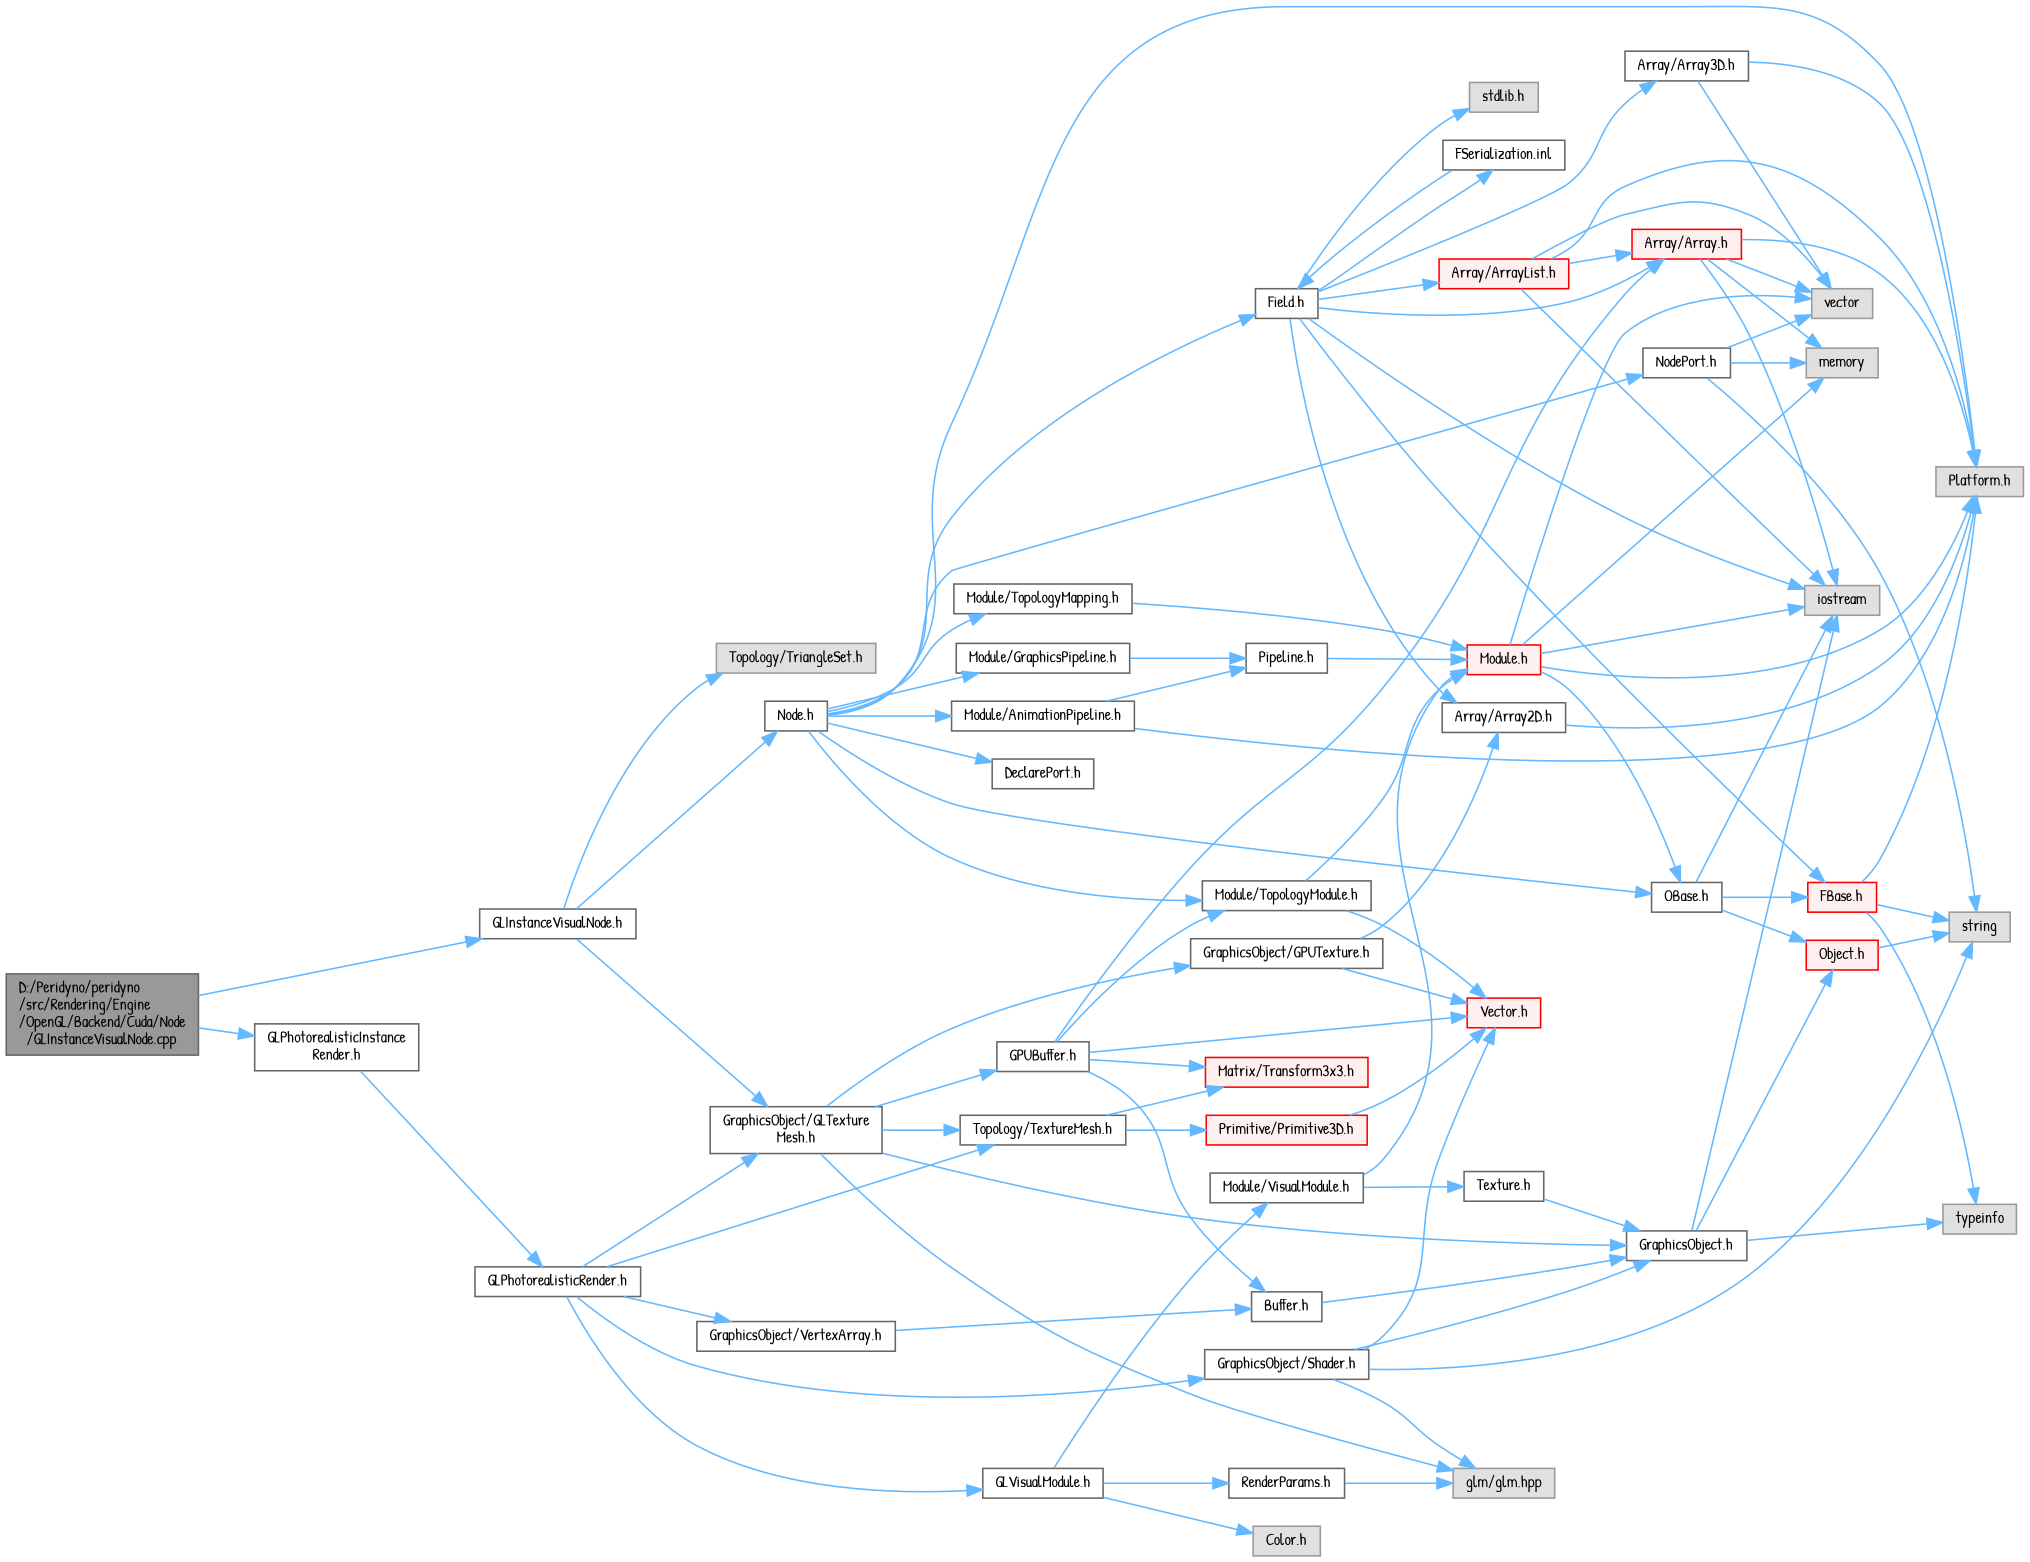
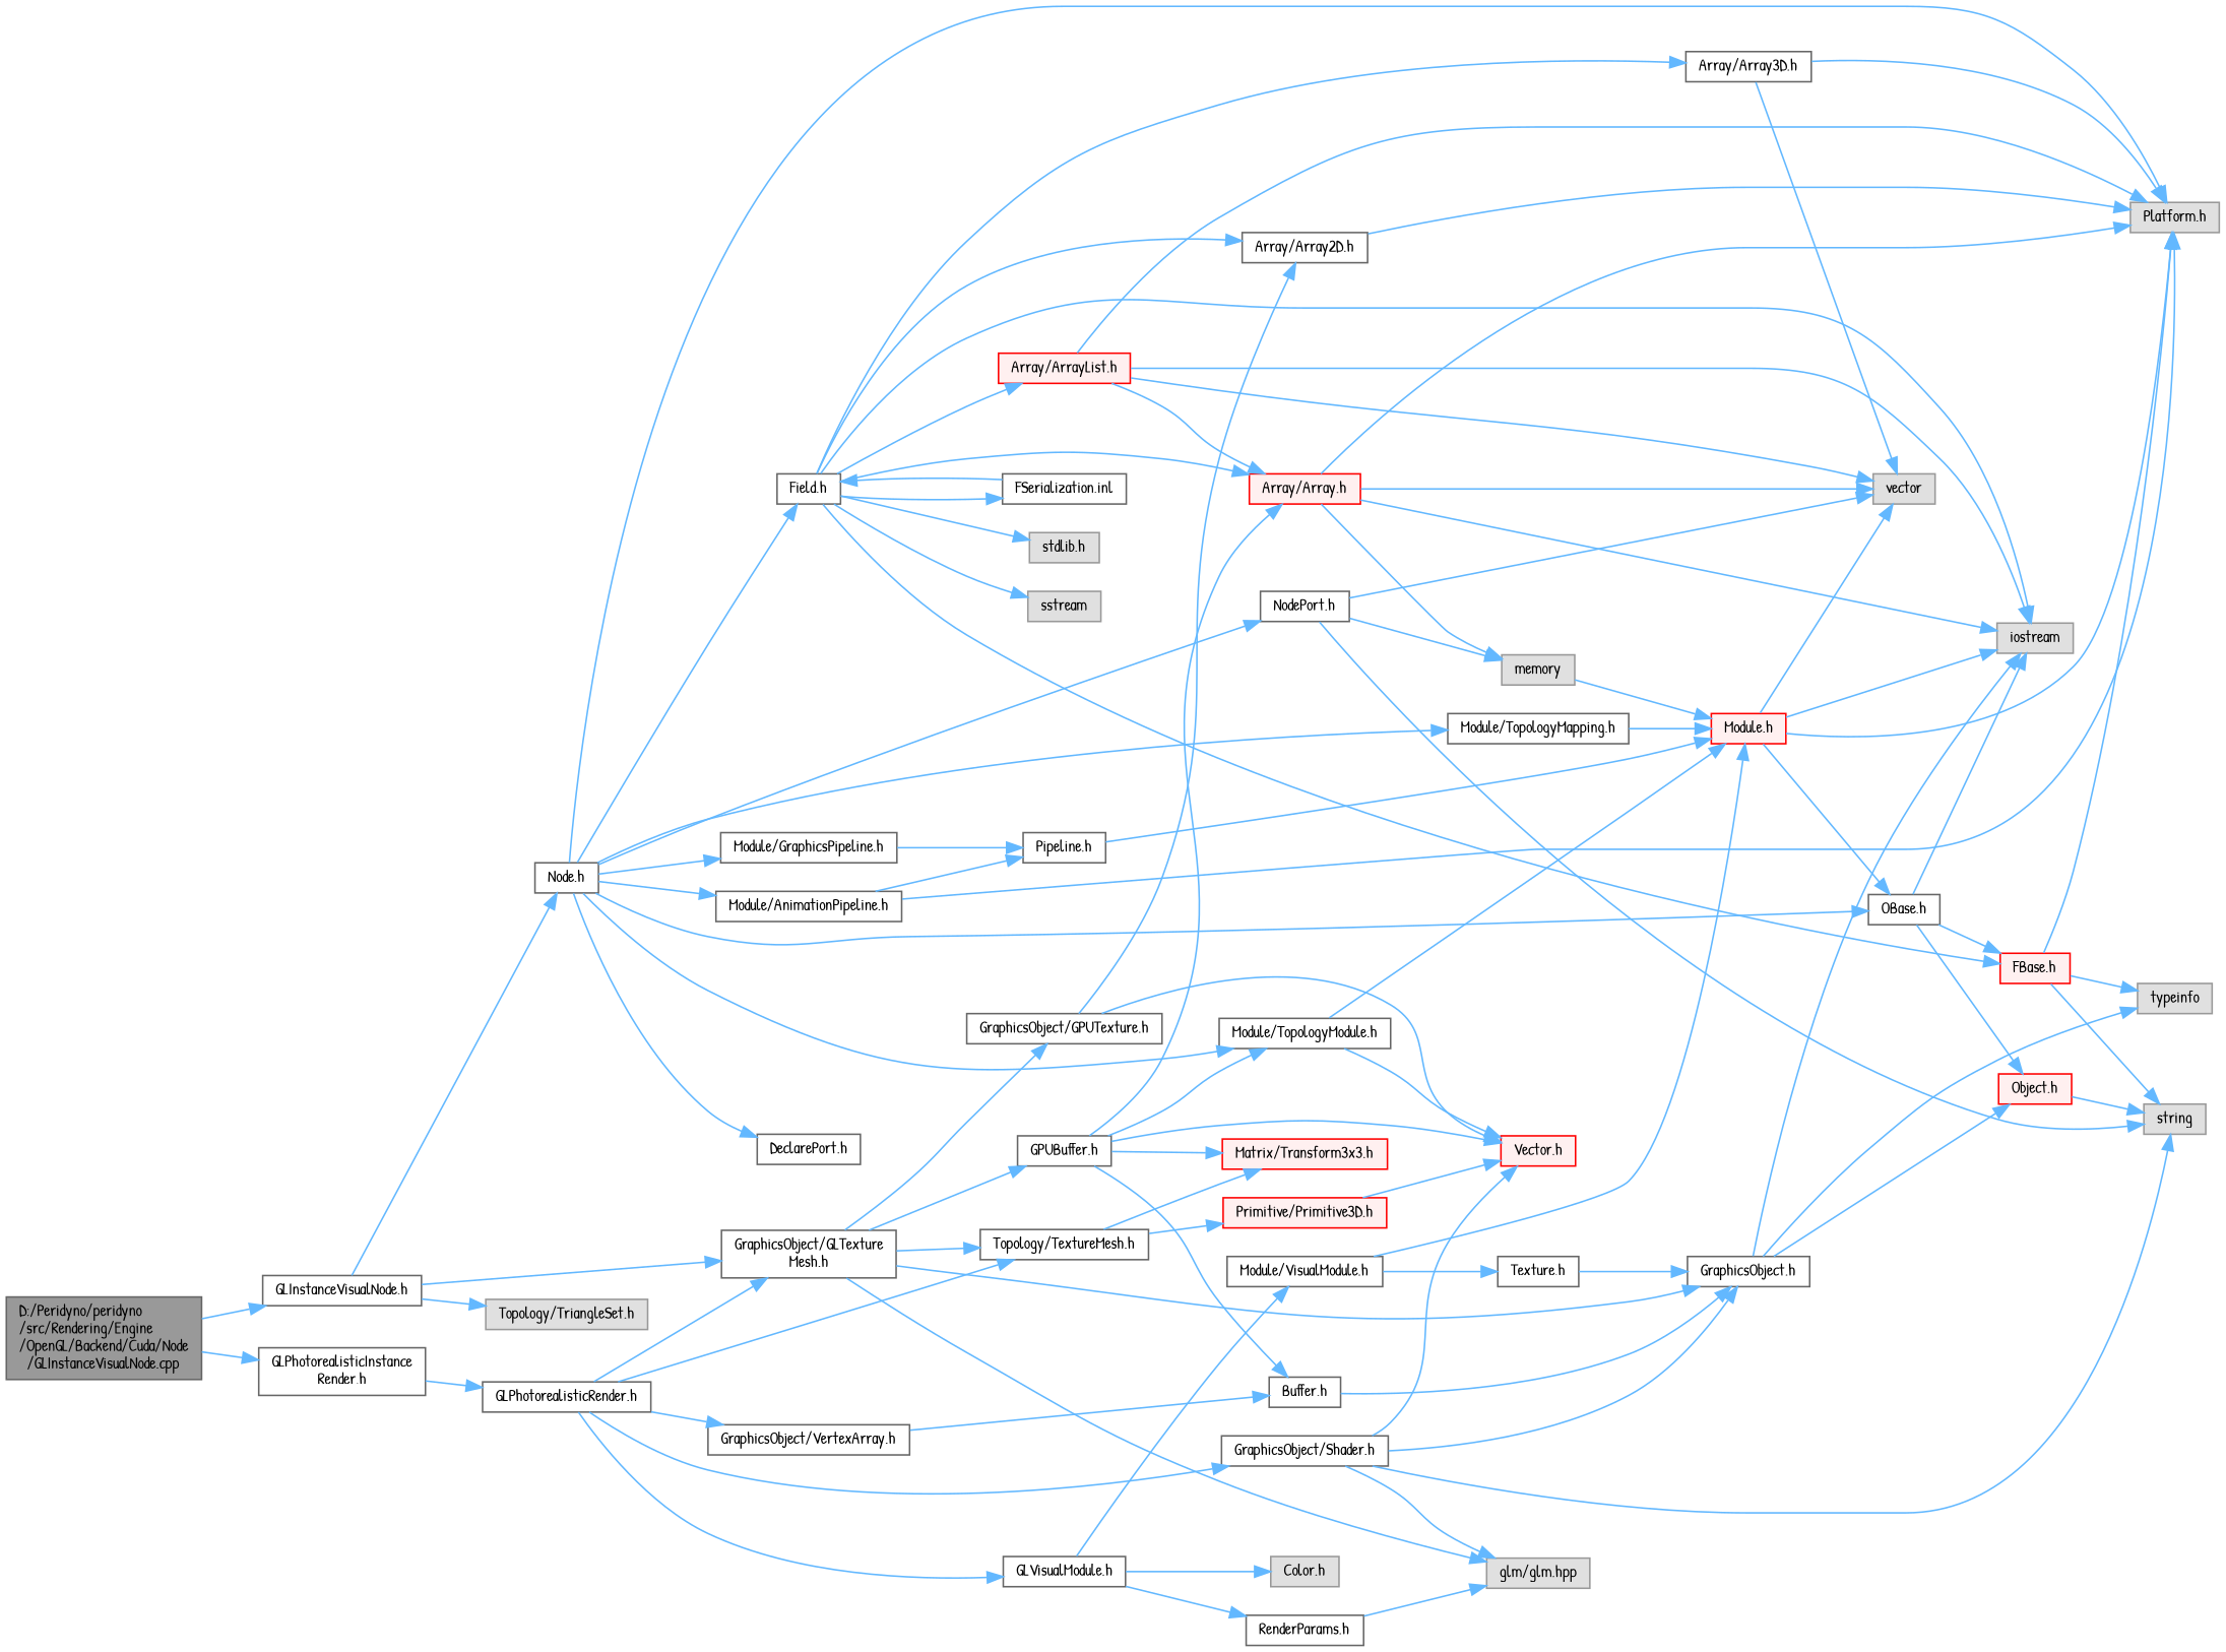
  digraph {
    fontname="Patrick Hand"
    rankdir=LR
    node [color=grey40 fillcolor=white fontname="Patrick Hand" fontsize=10 shape=box style=filled]
    edge [color=steelblue1 fontname="Patrick Hand" fontsize=10 labelfontname=Helvetica labelfontsize=10 style=solid]
    n1 [color=gray40 fillcolor=grey60 fontcolor=black height=0.2 label="D:/Peridyno/peridyno\l/src/Rendering/Engine\l/OpenGL/Backend/Cuda/Node\l/GLInstanceVisualNode.cpp" width=0.4]
    n2 [height=0.2 label="GLInstanceVisualNode.h" width=0.4]
    n3 [height=0.2 label="GLPhotorealisticInstance\lRender.h" width=0.4]
    n4 [height=0.2 label="Node.h" width=0.4]
    n5 [color=grey60 fillcolor="#E0E0E0" height=0.2 label="Topology/TriangleSet.h" width=0.4]
    n6 [height=0.2 label="GraphicsObject/GLTexture\lMesh.h" width=0.4]
    n7 [height=0.2 label="GLPhotorealisticRender.h" width=0.4]
    n8 [height=0.2 label="OBase.h" width=0.4]
    n9 [color=grey60 fillcolor="#E0E0E0" height=0.2 label="Platform.h" width=0.4]
    n10 [height=0.2 label="Field.h" width=0.4]
    n11 [height=0.2 label="DeclarePort.h" width=0.4]
    n12 [height=0.2 label="NodePort.h" width=0.4]
    n13 [height=0.2 label="Module/TopologyModule.h" width=0.4]
    n14 [height=0.2 label="Module/TopologyMapping.h" width=0.4]
    n15 [height=0.2 label="Module/AnimationPipeline.h" width=0.4]
    n16 [height=0.2 label="Module/GraphicsPipeline.h" width=0.4]
    n17 [height=0.2 label="GPUBuffer.h" width=0.4]
    n18 [height=0.2 label="GraphicsObject.h" width=0.4]
    n19 [height=0.2 label="GraphicsObject/GPUTexture.h" width=0.4]
    n20 [height=0.2 label="Topology/TextureMesh.h" width=0.4]
    n21 [color=grey60 fillcolor="#E0E0E0" height=0.2 label="glm/glm.hpp" width=0.4]
    n22 [color=grey60 fillcolor="#E0E0E0" height=0.2 label=iostream width=0.4]
    n23 [color=red fillcolor="#FFF0F0" height=0.2 label="FBase.h" width=0.4]
    n24 [color=red fillcolor="#FFF0F0" height=0.2 label="Object.h" width=0.4]
    n25 [color=grey60 fillcolor="#E0E0E0" height=0.2 label="stdlib.h" width=0.4]
+   n26 [color=grey60 fillcolor="#E0E0E0" height=0.2 label=sstream width=0.4]
    n27 [color=red fillcolor="#FFF0F0" height=0.2 label="Array/Array.h" width=0.4]
    n28 [height=0.2 label="Array/Array2D.h" width=0.4]
    n29 [height=0.2 label="Array/Array3D.h" width=0.4]
    n30 [color=red fillcolor="#FFF0F0" height=0.2 label="Array/ArrayList.h" width=0.4]
    n31 [height=0.2 label="FSerialization.inl" width=0.4]
    n32 [color=grey60 fillcolor="#E0E0E0" height=0.2 label=string width=0.4]
    n33 [color=grey60 fillcolor="#E0E0E0" height=0.2 label=vector width=0.4]
    n34 [color=grey60 fillcolor="#E0E0E0" height=0.2 label=memory width=0.4]
    n35 [color=red fillcolor="#FFF0F0" height=0.2 label="Vector.h" width=0.4]
    n36 [color=red fillcolor="#FFF0F0" height=0.2 label="Module.h" width=0.4]
    n37 [height=0.2 label="Pipeline.h" width=0.4]
    n38 [color=grey60 fillcolor="#E0E0E0" height=0.2 label=typeinfo width=0.4]
    n39 [height=0.2 label="Buffer.h" width=0.4]
    n40 [color=red fillcolor="#FFF0F0" height=0.2 label="Matrix/Transform3x3.h" width=0.4]
    n41 [color=red fillcolor="#FFF0F0" height=0.2 label="Primitive/Primitive3D.h" width=0.4]
    n42 [height=0.2 label="Texture.h" width=0.4]
    n43 [height=0.2 label="GLVisualModule.h" width=0.4]
    n44 [height=0.2 label="GraphicsObject/VertexArray.h" width=0.4]
    n45 [height=0.2 label="GraphicsObject/Shader.h" width=0.4]
    n46 [height=0.2 label="Module/VisualModule.h" width=0.4]
    n47 [color=grey60 fillcolor="#E0E0E0" height=0.2 label="Color.h" width=0.4]
    n48 [height=0.2 label="RenderParams.h" width=0.4]
    n1 -> n2
    n1 -> n3
    n2 -> n4
    n2 -> n5
    n2 -> n6
    n3 -> n7
    n4 -> n8
    n4 -> n9
    n4 -> n10
    n4 -> n11
    n4 -> n12
    n4 -> n13
    n4 -> n14
    n4 -> n15
    n4 -> n16
    n6 -> n17
    n6 -> n18
    n6 -> n19
    n6 -> n20
    n6 -> n21
    n7 -> n6
    n7 -> n20
    n7 -> n43
    n7 -> n44
    n7 -> n45
    n8 -> n22
    n8 -> n23
    n8 -> n24
    n10 -> n22
    n10 -> n23
    n10 -> n25
+   n10 -> n26
    n10 -> n27
    n10 -> n28
    n10 -> n29
    n10 -> n30
    n10 -> n31
    n12 -> n32
    n12 -> n33
    n12 -> n34
    n13 -> n35
    n13 -> n36
    n14 -> n36
    n15 -> n9
    n15 -> n37
    n16 -> n37
    n17 -> n13
    n17 -> n27
    n17 -> n35
    n17 -> n39
    n17 -> n40
    n18 -> n22
    n18 -> n24
    n18 -> n38
    n19 -> n28
    n19 -> n35
    n20 -> n40
    n20 -> n41
    n23 -> n9
    n23 -> n32
    n23 -> n38
    n24 -> n32
    n27 -> n9
    n27 -> n22
    n27 -> n33
    n27 -> n34
    n28 -> n9
    n29 -> n9
    n29 -> n33
    n30 -> n9
    n30 -> n22
    n30 -> n27
    n30 -> n33
    n31 -> n10
    n36 -> n8
    n36 -> n9
    n36 -> n22
    n36 -> n33
-   n36 -> n34
+   n34 -> n36
    n37 -> n36
    n39 -> n18
    n41 -> n35
    n42 -> n18
    n43 -> n46
    n43 -> n47
    n43 -> n48
    n44 -> n39
    n45 -> n18
    n45 -> n21
    n45 -> n32
    n45 -> n35
    n46 -> n36
    n46 -> n42
    n48 -> n21
  }
